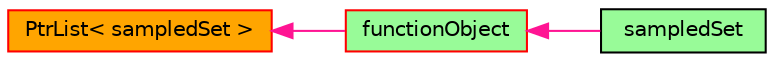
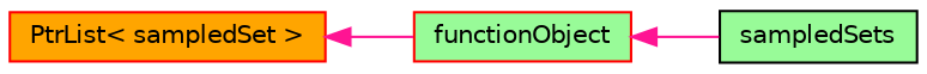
  digraph {
    rankdir=LR
    node [color=red fillcolor=palegreen fontname=Helvetica fontsize=10 shape=record style=filled]
    edge [color=deeppink dir=back fontname=Helvetica fontsize=10 labelfontname=Helvetica labelfontsize=10 style=solid]
-   n1 [color=black fontcolor=black height=0.2 label=sampledSet width=0.4]
+   n1 [color=black fontcolor=black height=0.2 label=sampledSets width=0.4]
    n2 [height=0.2 label=functionObject width=0.4]
    n3 [fillcolor=orange height=0.2 label="PtrList\< sampledSet \>" width=0.4]
    n2 -> n1
    n3 -> n2
  }
